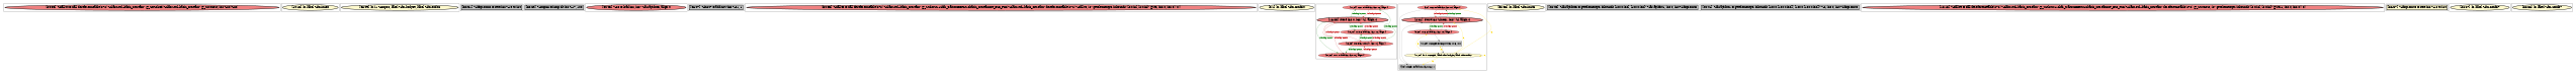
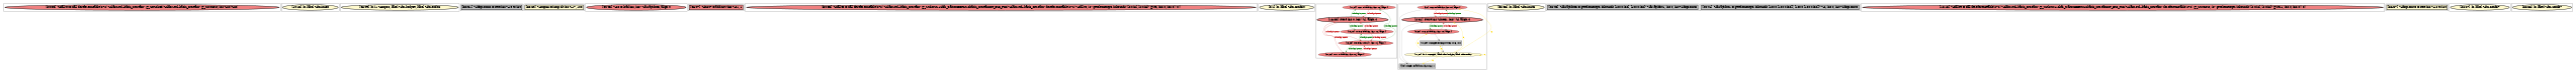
  digraph {
    node [fillcolor=lightcoral fontsize=20 penwidth=3.0 shape=ellipse style=filled]
    edge [color=firebrick3 fontcolor=firebrick3 penwidth=1.0 style=solid]
    n1 [label="[34/35]  %call44 = call dereferenceable(272) %class.std::basic_ostream* @_ZNSolsEi(%class.std::basic_ostream* @_ZSt4cout, i32 %20)%20)"]
    n2 [fillcolor=lemonchiffon label="[14/15]  br label %for.inc50"]
    n3 [fillcolor=lemonchiffon label="[48/49]  br i1 %cmp38, label %for.body39, label %for.end48"]
    n4 [fillcolor=grey label="[50/51]  %idxprom42 = sext i32 %19 to i64" shape=rectangle]
-   n5 [fillcolor=grey label="[38/39]  %cmp38 = icmp slt i32 %17, 100" shape=rectangle]
+   n5 [fillcolor=lemonchiffon label="[38/39]  %cmp38 = icmp slt i32 %17, 100" shape=rectangle]
    n6 [label="[44/45]  %20 = load i32, i32* %arrayidx43, align 4"]
-   n7 [fillcolor=grey label="[46/47]  %inc47 = add nsw i32 %21, 1" shape=rectangle]
+   n7 [label="[46/47]  %inc47 = add nsw i32 %21, 1" shape=rectangle]
    n8 [label="[54/55]  %call45 = call dereferenceable(272) %class.std::basic_ostream* @_ZStlsISt11char_traitsIcEERSt13basic_ostreamIcT_ES5_PKc(%class.std::basic_ostream* dereferenceable(272) %call44, i8* getelementptr inbounds ([2 x i8], [2 x i8]* @.str, i32 0, i32 0)) 0))"]
    n9 [fillcolor=lemonchiffon label="[0/1]  br label %for.cond34"]
    n10 [label="[17/24]  %21 = load i32, i32* %j, align 4" fontsize="" penwidth=""]
    n11 [label="[18/23]  store i32 %inc47, i32* %j, align 4" fontsize="" penwidth=""]
    n12 [label="[16/25]  store i32 0, i32* %j, align 4"]
    n13 [label="[21/22]  %17 = load i32, i32* %j, align 4" fontsize="" penwidth=""]
    n14 [label="[19/20]  %19 = load i32, i32* %j, align 4" fontsize="" penwidth=""]
    n15 [label="[3/6]  %22 = load i32, i32* %i, align 4" fontsize="" penwidth=""]
    n16 [label="[2/31]  store i32 %inc51, i32* %i, align 4"]
    n17 [fillcolor=grey label="[4/5]  %inc51 = add nsw i32 %22, 1" shape=rectangle fontsize="" penwidth=""]
    n18 [fillcolor=grey label="[10/29]  %cmp35 = icmp slt i32 %16, 100" shape=rectangle fontsize="" penwidth=""]
    n19 [fillcolor=lemonchiffon label="[11/28]  br i1 %cmp35, label %for.body36, label %for.end52" fontsize="" penwidth=""]
    n20 [label="[9/30]  %16 = load i32, i32* %i, align 4" fontsize="" penwidth=""]
    n21 [fillcolor=lemonchiffon label="[52/53]  br label %for.inc46"]
    n22 [fillcolor=grey label="[42/43]  %arrayidx43 = getelementptr inbounds [100 x i32], [100 x i32]* %arrayidx41, i64 0, i64 %idxprom42" shape=rectangle]
    n23 [fillcolor=grey label="[40/41]  %arrayidx41 = getelementptr inbounds [100 x [100 x i32]], [100 x [100 x i32]]* %c, i64 0, i64 %idxprom40" shape=rectangle]
    n24 [label="[12/13]  %call49 = call dereferenceable(272) %class.std::basic_ostream* @_ZStlsISt11char_traitsIcEERSt13basic_ostreamIcT_ES5_PKc(%class.std::basic_ostream* dereferenceable(272) @_ZSt4cout, i8* getelementptr inbounds ([2 x i8], [2 x i8]* @.str.1, i32 0, i32 0)) 0))"]
    n25 [fillcolor=lemonchiffon label="[36/37]  %idxprom40 = sext i32 %18 to i64" shape=rectangle]
    n26 [fillcolor=lemonchiffon label="[26/27]  br label %for.cond37"]
    n27 [fillcolor=lemonchiffon label="[32/33]  br label %for.cond37"]
    subgraph cluster_1 {
      n1
    }
    subgraph cluster_2 {
      n2
    }
    subgraph cluster_3 {
      n3
    }
    subgraph cluster_4 {
      n4
    }
    subgraph cluster_5 {
      n5
    }
    subgraph cluster_6 {
      n6
    }
    subgraph cluster_7 {
      n7
    }
    subgraph cluster_8 {
      n8
    }
    subgraph cluster_9 {
      n9
    }
    subgraph cluster_10 {
      n10
      n11
      n12
      n13
      n14
    }
    subgraph cluster_11 {
      n15
      n16
      n17
      n18
      n19
      n20
    }
    subgraph cluster_12 {
      n21
    }
    subgraph cluster_13 {
      n22
    }
    subgraph cluster_14 {
      n23
    }
    subgraph cluster_15 {
      n24
    }
    subgraph cluster_16 {
      n25
    }
    subgraph cluster_17 {
      n26
    }
    subgraph cluster_18 {
      n27
    }
    n10 -> n12 [label="A|indep|Const"]
    n11 -> n10 [color=forestgreen fontcolor=forestgreen label="T|indep|Const"]
    n11 -> n13 [color=forestgreen fontcolor=forestgreen label="T|indep|Const"]
    n11 -> n14 [color=forestgreen fontcolor=forestgreen label="T|indep|Const"]
    n12 -> n10 [color=forestgreen fontcolor=forestgreen label="T|indep|Const"]
    n12 -> n11 [label="A|indep|Const"]
-   n12 -> n13 [color=forestgreen fontcolor=forestgreen label="T|indep|Const"]
    n12 -> n14 [color=forestgreen fontcolor=forestgreen label="T|indep|Const"]
    n13 -> n11 [label="A|indep|Const"]
    n13 -> n12 [label="A|indep|Const"]
    n14 -> n11 [label="A|indep|Const"]
    n14 -> n12 [label="A|indep|Const"]
    n15 -> n16 [label="A|indep|Const"]
    n15 -> n17 [color=black fontcolor=black penwidth=0.5]
    n16 -> n15 [color=forestgreen fontcolor=forestgreen label="T|indep|Const"]
    n16 -> n20 [color=forestgreen fontcolor=forestgreen label="T|indep|Const"]
    n17 -> n16 [color=black fontcolor=black penwidth=0.5]
    n18 -> n19 [color=black fontcolor=black penwidth=0.5]
    n19 -> n15 [color=gold fontcolor=gold label=C]
    n19 -> n16 [color=gold fontcolor=gold label=C]
    n19 -> n17 [color=gold fontcolor=gold label=C]
    n19 -> n18 [color=gold fontcolor=gold label=C]
    n19 -> n19 [color=gold fontcolor=gold label=C]
    n19 -> n20 [color=gold fontcolor=gold label=C]
    n20 -> n16 [label="A|indep|Const"]
    n20 -> n18 [color=black fontcolor=black penwidth=0.5]
  }
